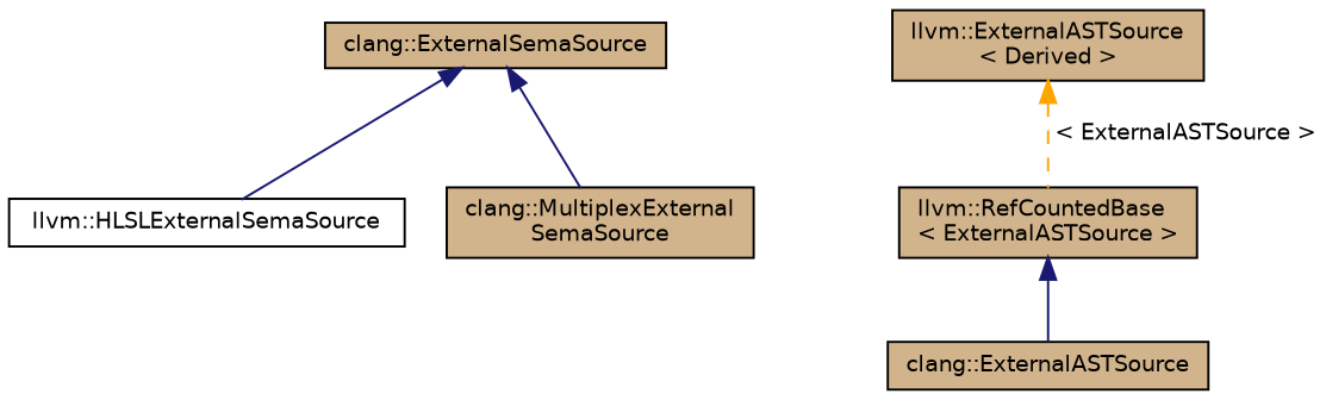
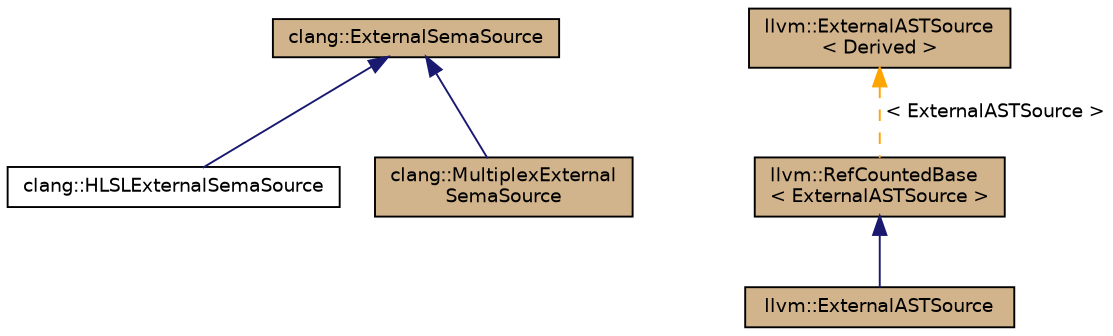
  digraph {
    node [color=black fillcolor=tan fontname=Helvetica fontsize=10 shape=record style=filled]
    edge [color=midnightblue dir=back fontname=Helvetica fontsize=10 labelfontname=Helvetica labelfontsize=10 style=solid]
    n1 [fontcolor=black height=0.2 label="clang::ExternalSemaSource" width=0.4]
-   n2 [fillcolor=white height=0.2 label="llvm::HLSLExternalSemaSource" width=0.4]
+   n2 [fillcolor=white height=0.2 label="clang::HLSLExternalSemaSource" width=0.4]
    n3 [height=0.2 label="clang::MultiplexExternal\lSemaSource" width=0.4]
-   n4 [height=0.2 label="clang::ExternalASTSource" width=0.4]
+   n4 [height=0.2 label="llvm::ExternalASTSource" width=0.4]
    n5 [height=0.2 label="llvm::RefCountedBase\l\< ExternalASTSource \>" width=0.4]
    n6 [height=0.2 label="llvm::ExternalASTSource\l\< Derived \>" width=0.4]
    n1 -> n2
    n1 -> n3
    n5 -> n4
    n6 -> n5 [color=orange label=" \< ExternalASTSource \>" style=dashed]
  }
